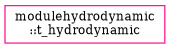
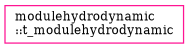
  digraph {
    rankdir=LR
    fontname="DejaVu Serif"
-   n1 [color=deeppink fillcolor=white fontname="DejaVu Serif" fontsize=10 height=0.2 label="modulehydrodynamic\l::t_hydrodynamic" shape=record style=filled width=0.4]
+   n1 [color=deeppink fillcolor=white fontname="DejaVu Serif" fontsize=10 height=0.2 label="modulehydrodynamic\l::t_modulehydrodynamic" shape=record style=filled width=0.4]
  }
